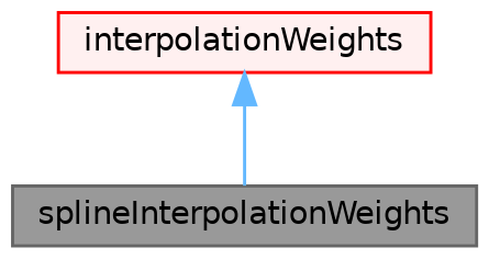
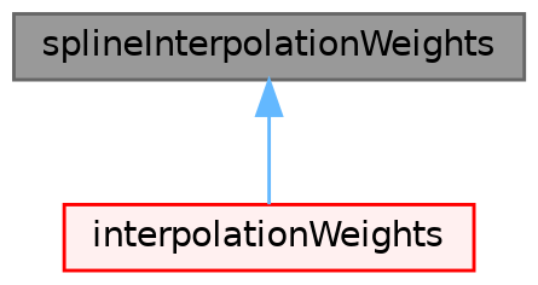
  digraph {
    node [fontname=Helvetica fontsize=10 shape=box style=filled]
    n1 [color=gray40 fillcolor=grey60 fontcolor=black height=0.2 label=splineInterpolationWeights width=0.4]
    n2 [color=red fillcolor="#FFF0F0" height=0.2 label=interpolationWeights width=0.4]
-   n2 -> n1 [color=steelblue1 dir=back fontname=Helvetica fontsize=10 labelfontname=Helvetica labelfontsize=10 style=solid]
+   n1 -> n2 [color=steelblue1 dir=back fontname=Helvetica fontsize=10 labelfontname=Helvetica labelfontsize=10 style=solid]
  }
